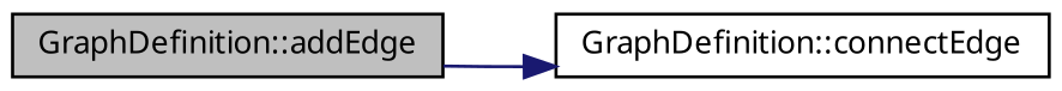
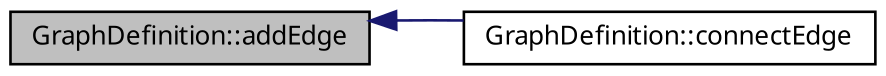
  digraph {
    rankdir=LR
    fontname="Noto Sans"
    node [color=black fontname="Noto Sans" fontsize=10 shape=record style=filled]
    n1 [fillcolor=grey75 fontcolor=black height=0.2 label="GraphDefinition::addEdge" width=0.4]
    n2 [fillcolor=white height=0.2 label="GraphDefinition::connectEdge" width=0.4]
-   n1 -> n2 [color=midnightblue fontname="Noto Sans" fontsize=10 labelfontname=Helvetica labelfontsize=10 style=solid]
+   n2 -> n1 [color=midnightblue fontname="Noto Sans" fontsize=10 labelfontname=Helvetica labelfontsize=10 style=solid]
  }
